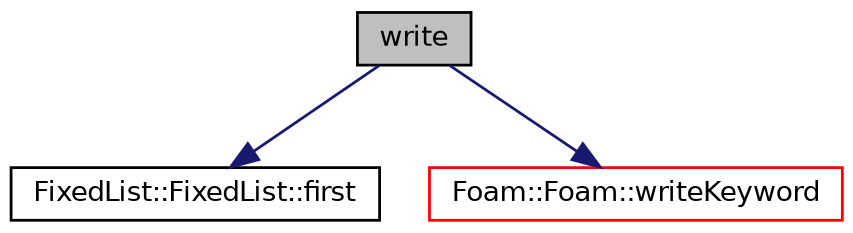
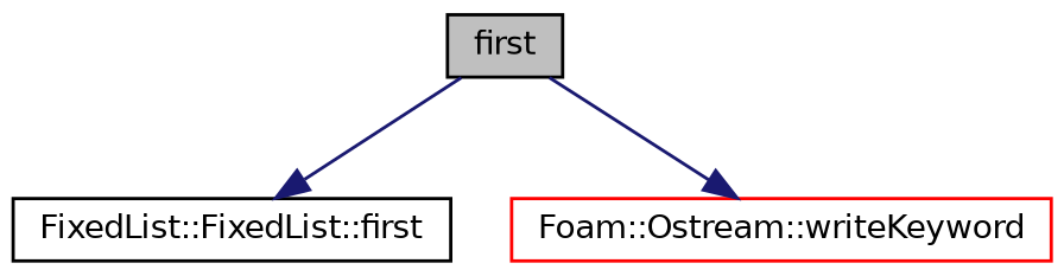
  digraph {
    rankdir=TB
    node [color=black fontname=Helvetica fontsize=10 shape=record]
    edge [color=midnightblue fontname=Helvetica fontsize=10 labelfontname=Helvetica labelfontsize=10 style=solid]
-   n1 [fillcolor=grey75 fontcolor=black height=0.2 label=write style=filled width=0.4]
+   n1 [fillcolor=grey75 fontcolor=black height=0.2 label=first style=filled width=0.4]
    n2 [height=0.2 label="FixedList::FixedList::first" width=0.4]
-   n3 [color=red height=0.2 label="Foam::Foam::writeKeyword" width=0.4]
+   n3 [color=red height=0.2 label="Foam::Ostream::writeKeyword" width=0.4]
    n1 -> n2
    n1 -> n3
  }
